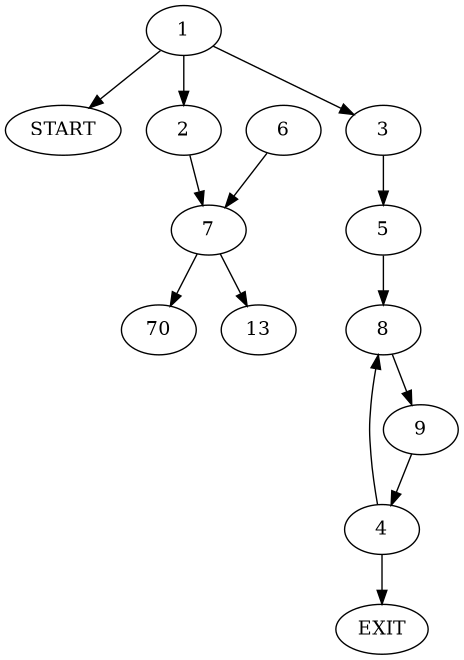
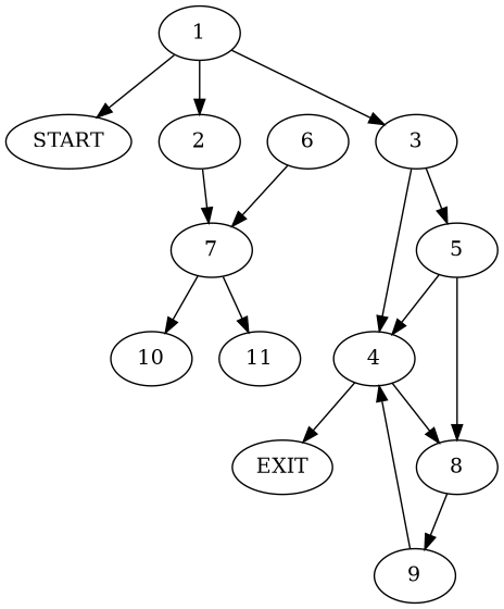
  digraph {
    fontname="DejaVu Serif"
    node [fontname="DejaVu Serif"]
    edge [fontname="DejaVu Serif"]
    n1 [label=START]
    1
    2
    3
    n5 [label=EXIT]
    7
    4
    5
    6
-   10 [label=70]
-   11 [label=13]
+   10
+   11
    8
    9
    1 -> n1
    1 -> 2
    1 -> 3
    2 -> 7
+   3 -> 4
    3 -> 5
    7 -> 10
    7 -> 11
    4 -> n5
    4 -> 8
+   5 -> 4
    5 -> 8
    6 -> 7
    8 -> 9
    9 -> 4
  }
